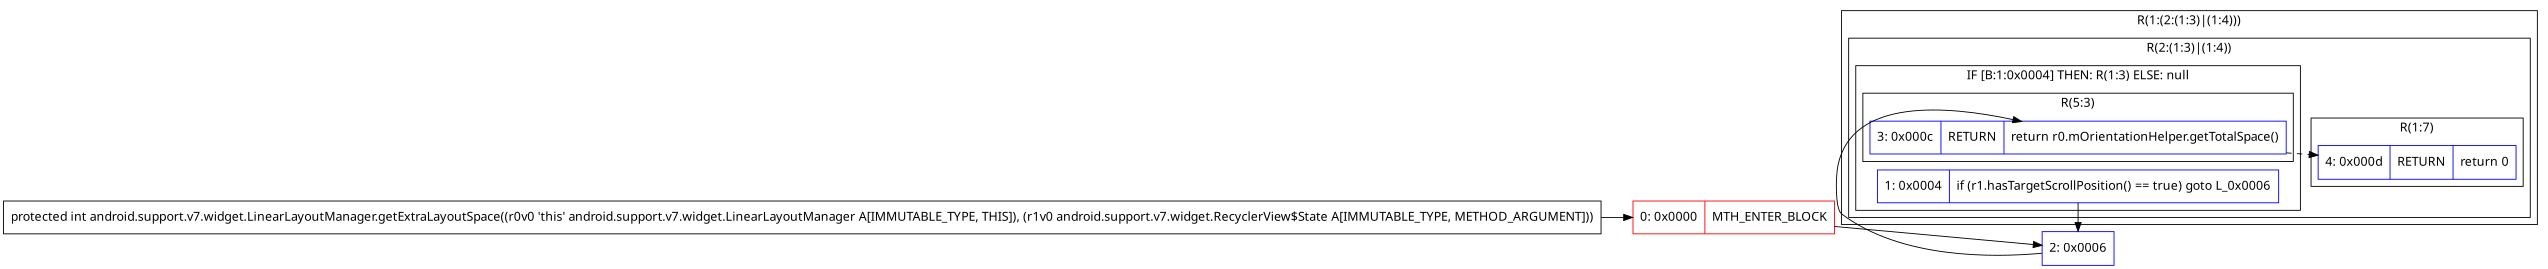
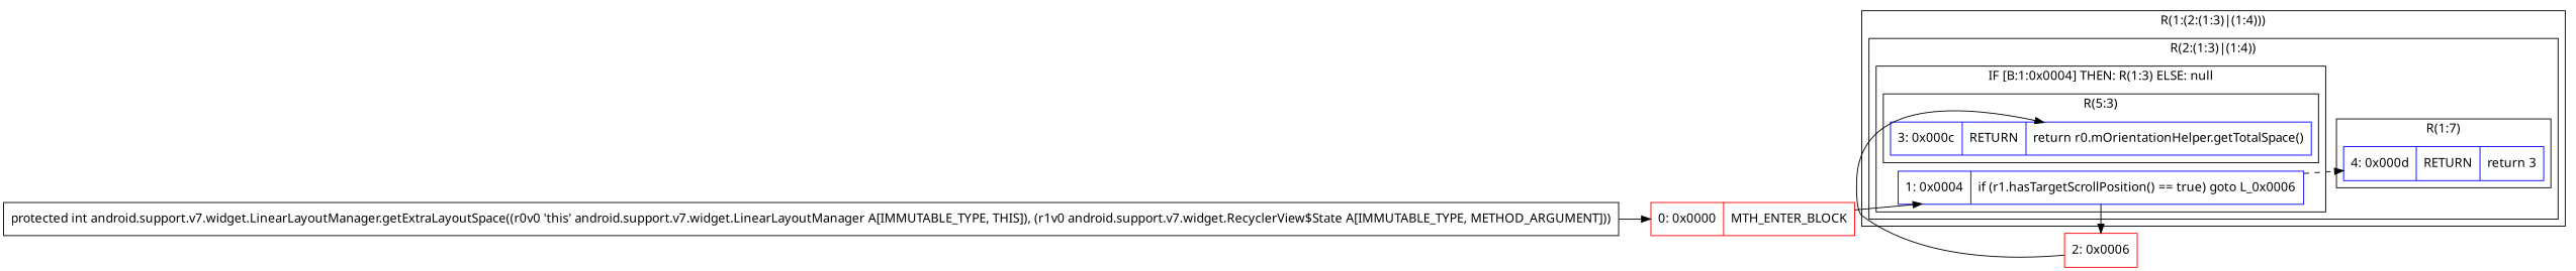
  digraph {
    fontname="Noto Sans"
    rankdir=LR
    node [color=blue fontname="Noto Sans" shape=record]
    edge [fontname="Noto Sans"]
    n1 [label="{3\:\ 0x000c|RETURN\l|return r0.mOrientationHelper.getTotalSpace()\l}"]
    n2 [label="{1\:\ 0x0004|if (r1.hasTargetScrollPosition() == true) goto L_0x0006\l}"]
-   n3 [label="{4\:\ 0x000d|RETURN\l|return 0\l}"]
-   n4 [label="{2\:\ 0x0006}"]
+   n3 [label="{4\:\ 0x000d|RETURN\l|return 3\l}"]
+   n4 [color=red label="{2\:\ 0x0006}"]
    n5 [color=red label="{0\:\ 0x0000|MTH_ENTER_BLOCK\l}"]
    n6 [label="{protected int android.support.v7.widget.LinearLayoutManager.getExtraLayoutSpace((r0v0 'this' android.support.v7.widget.LinearLayoutManager A[IMMUTABLE_TYPE, THIS]), (r1v0 android.support.v7.widget.RecyclerView$State A[IMMUTABLE_TYPE, METHOD_ARGUMENT])) }" color=""]
    subgraph cluster_1 {
      label="R(1:(2:(1:3)|(1:4)))"
      subgraph cluster_2 {
        label="R(2:(1:3)|(1:4))"
        subgraph cluster_3 {
          label="IF [B:1:0x0004] THEN: R(1:3) ELSE: null"
          n2
          subgraph cluster_4 {
            label="R(5:3)"
            n1
          }
        }
        subgraph cluster_5 {
          label="R(1:7)"
          n3
        }
      }
    }
-   n1 -> n3 [style=dashed]
+   n2 -> n3 [style=dashed]
    n2 -> n4
    n4 -> n1
-   n5 -> n4
+   n5 -> n2
    n6 -> n5
  }
